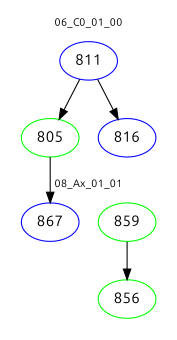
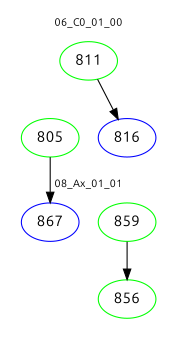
  digraph {
    fontname=Ubuntu
    node [color=green fontname=Ubuntu]
    edge [color=black fontname=Ubuntu]
    n1 [label=859]
    n2 [label=856]
    n3 [color=blue label=867]
-   n4 [color=blue label=811]
+   n4 [label=811]
    n5 [label=805]
    n6 [color=blue label=816]
    subgraph cluster_1 {
      color=white
      fontsize=10
      label="08_Ax_01_01"
      n1
      n2
      n3
    }
    subgraph cluster_2 {
      color=white
      fontsize=10
      label="06_C0_01_00"
      n4
      n5
      n6
    }
    n1 -> n2
-   n4 -> n5
    n4 -> n6
    n5 -> n3
  }
